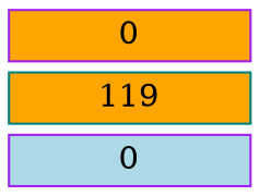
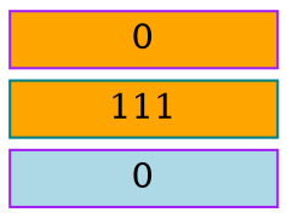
  digraph {
    nodesep=.05
    rankdir=LR
    node [shape=record style=filled fillcolor=orange color=purple]
    n1 [height=.1 label=0 width=1.5 fillcolor=lightblue]
-   n2 [height=.1 label=119 width=1.5 color=teal]
+   n2 [height=.1 label=" 111" width=1.5 color=teal]
    n3 [height=.1 label=0 width=1.5]
  }
